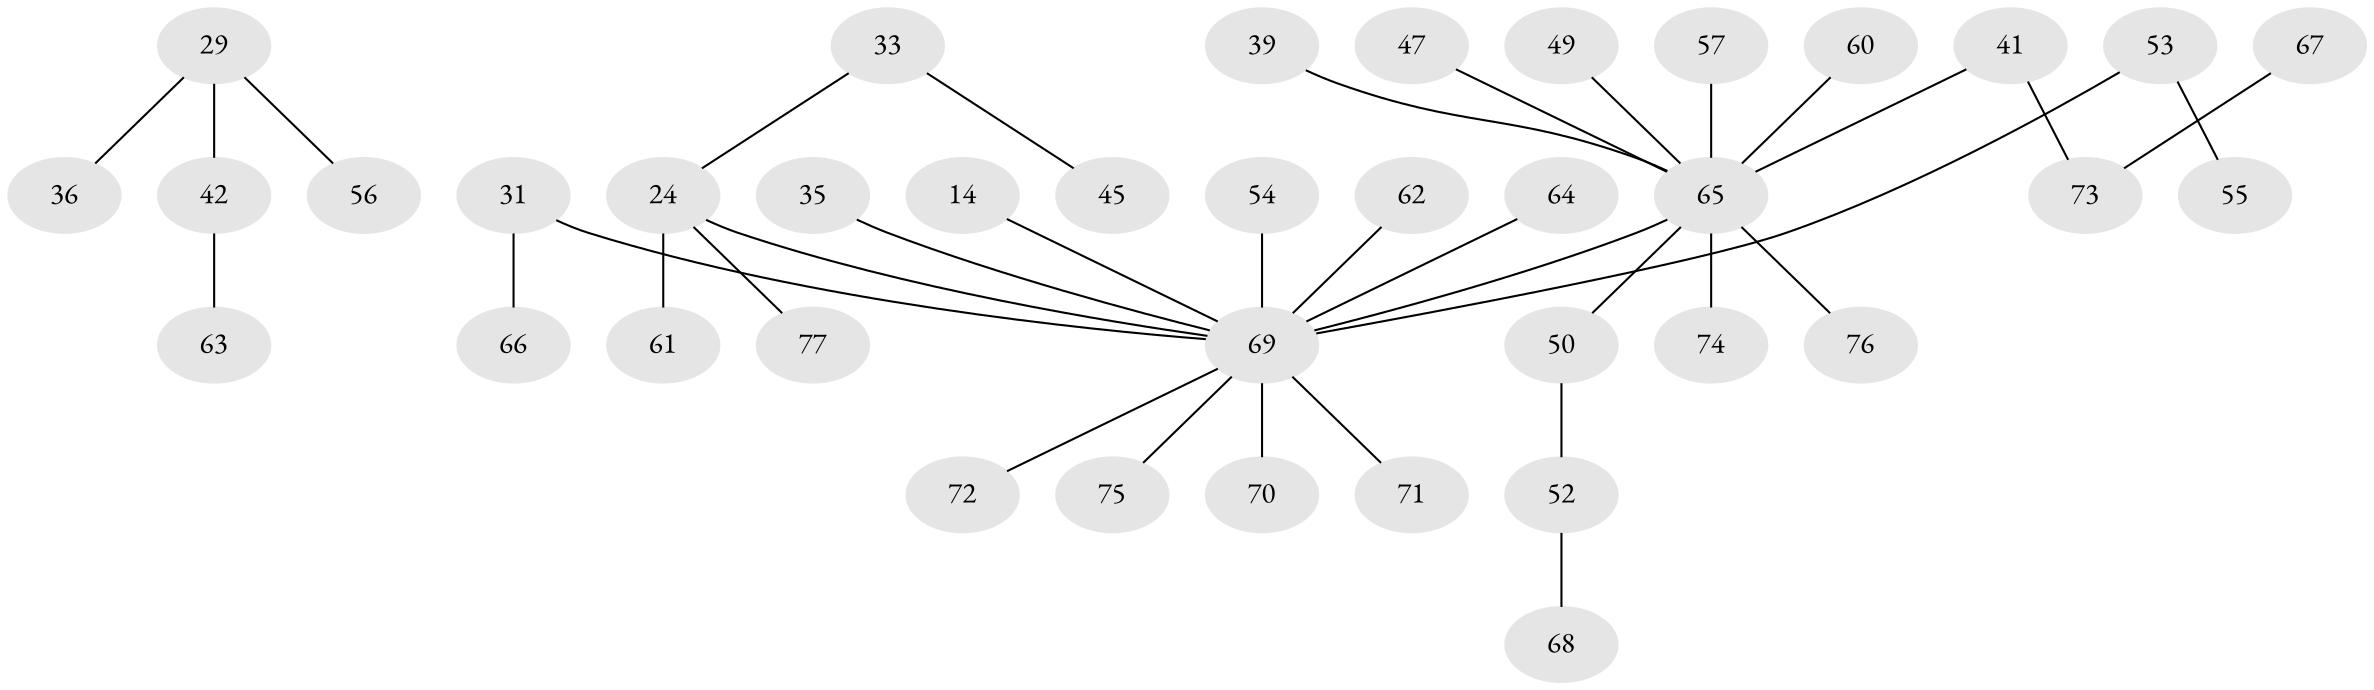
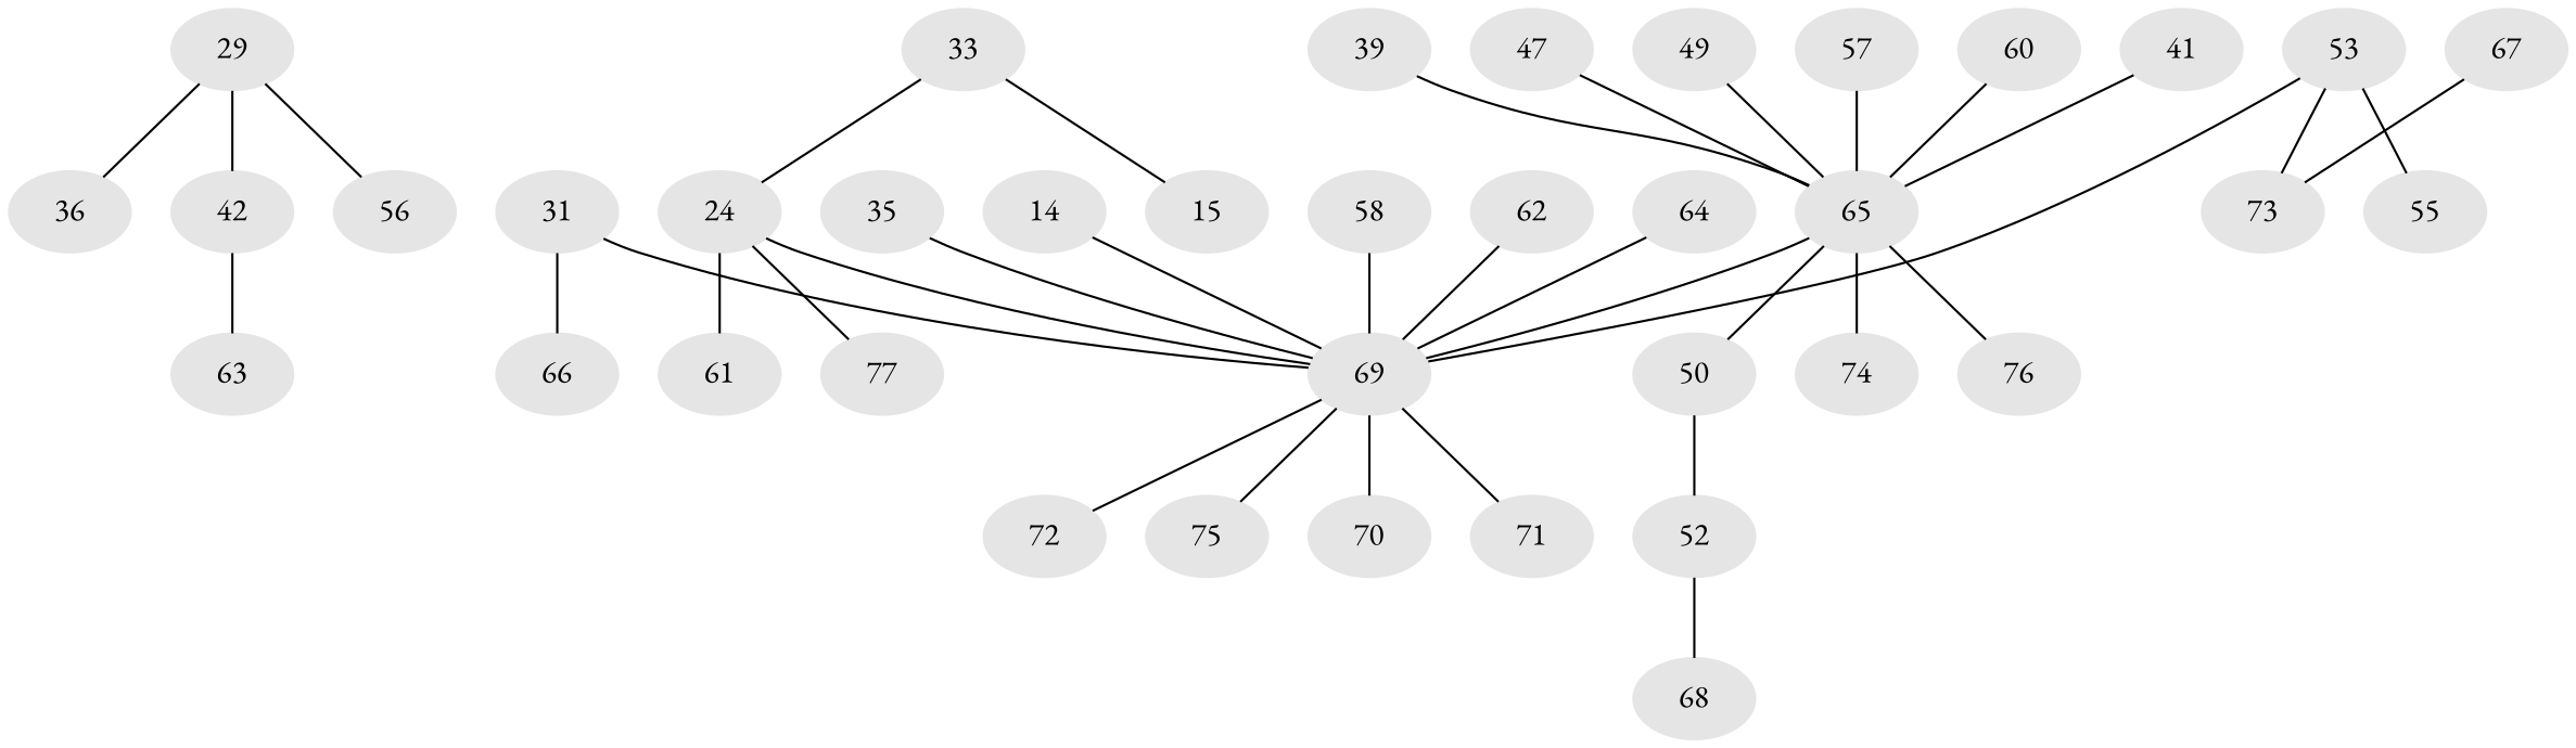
  graph {
    fontname="EB Garamond"
    node [color=gray90 fontname="EB Garamond" style=filled]
    edge [fontname="EB Garamond"]
    29
    36
    42
    56
    63
    69 [super="+15+38+40+59+37+43+48"]
    70
    71
    72
    75
    31
    66
    33 [super="+30"]
-   45
+   45 [label=15]
    n15 [label=24 super="+7+9+24"]
    61
    77
    35
    50
    52
    65 [super="+3+27+8+46+23"]
    74
    76
    39
    41
    n26 [label=14]
    47
    49
    68
    53 [super="+12+25"]
    55
    73 [super="+51"]
    57
-   58 [label=54]
+   58
    60
    62
    64
    67
    29 -- 36
    29 -- 42
    29 -- 56
    42 -- 63
    69 -- 70
    69 -- 71
    69 -- 72
    69 -- 75
    31 -- 69
    31 -- 66
    33 -- 45
    33 -- n15
    n15 -- 69
    n15 -- 61
    n15 -- 77
    35 -- 69
    50 -- 52
    52 -- 68
    65 -- 69
    65 -- 50
    65 -- 74
    65 -- 76
    39 -- 65
    41 -- 65
    n26 -- 69
    47 -- 65
    49 -- 65
    53 -- 69
    53 -- 55
-   41 -- 73
+   53 -- 73
    57 -- 65
    58 -- 69
    60 -- 65
    62 -- 69
    64 -- 69
    67 -- 73
  }
